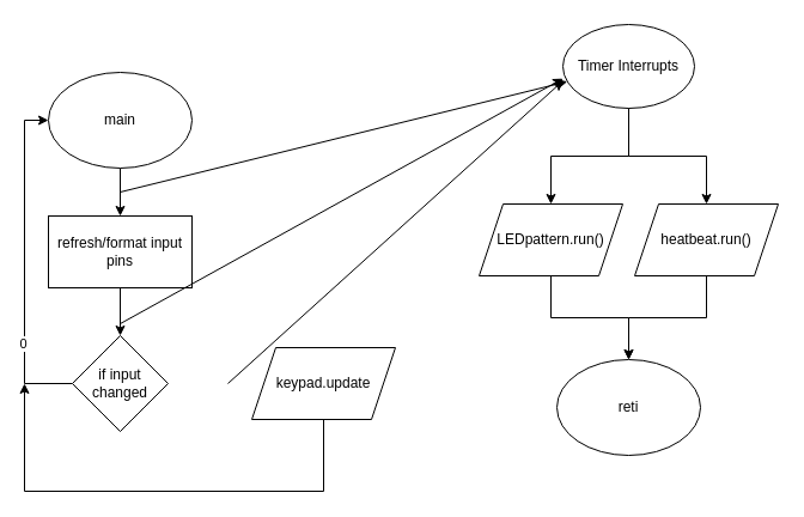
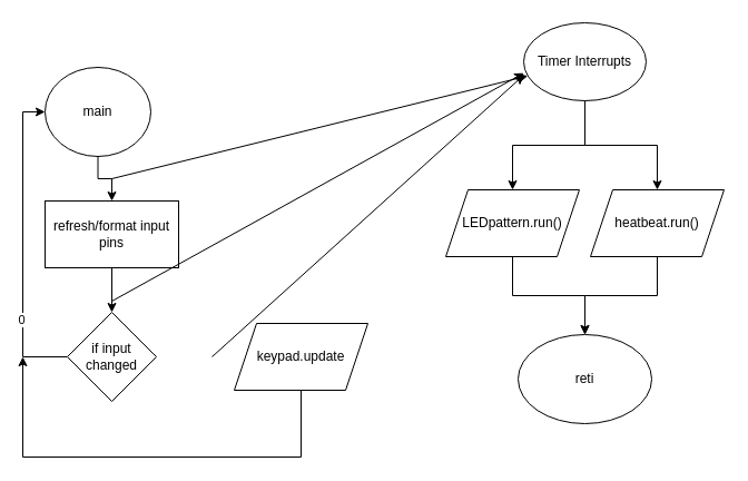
  <mxCell id="0" />
  <mxCell id="1" parent="0" />
  <mxCell id="2" style="edgeStyle=orthogonalEdgeStyle;rounded=0;orthogonalLoop=1;jettySize=auto;html=1;entryX=0.5;entryY=0;entryDx=0;entryDy=0;" edge="1" parent="1" source="3" target="5"><mxGeometry relative="1" as="geometry"><mxPoint x="100" y="220" as="targetPoint" /></mxGeometry></mxCell>
- <mxCell id="3" value="main" style="ellipse;whiteSpace=wrap;html=1;" vertex="1" parent="1"><mxGeometry x="40" y="60" width="120" height="80" as="geometry" /></mxCell>
+ <mxCell id="3" value="main" style="ellipse;whiteSpace=wrap;html=1;" vertex="1" parent="1"><mxGeometry x="40" y="60" width="95" height="80" as="geometry" /></mxCell>
  <mxCell id="4" style="edgeStyle=orthogonalEdgeStyle;rounded=0;orthogonalLoop=1;jettySize=auto;html=1;entryX=0.5;entryY=0;entryDx=0;entryDy=0;" edge="1" parent="1" source="5" target="8"><mxGeometry relative="1" as="geometry" /></mxCell>
  <mxCell id="5" value="refresh/format input pins" style="whiteSpace=wrap;html=1;rounded=0;" vertex="1" parent="1"><mxGeometry x="40" y="180" width="120" height="60" as="geometry" /></mxCell>
  <mxCell id="6" style="edgeStyle=orthogonalEdgeStyle;rounded=0;orthogonalLoop=1;jettySize=auto;html=1;entryX=0;entryY=0.5;entryDx=0;entryDy=0;" edge="1" parent="1" source="8" target="3"><mxGeometry relative="1" as="geometry"><Array as="points"><mxPoint x="20" y="320" /><mxPoint x="20" y="100" /></Array></mxGeometry></mxCell>
  <mxCell id="7" value="0" style="edgeLabel;html=1;align=center;verticalAlign=middle;resizable=0;points=[];" vertex="1" connectable="0" parent="6"><mxGeometry x="-0.468" y="2" relative="1" as="geometry"><mxPoint as="offset" /></mxGeometry></mxCell>
  <mxCell id="8" value="if input changed" style="rhombus;whiteSpace=wrap;html=1;" vertex="1" parent="1"><mxGeometry x="60" y="280" width="80" height="80" as="geometry" /></mxCell>
  <mxCell id="9" style="edgeStyle=orthogonalEdgeStyle;rounded=0;orthogonalLoop=1;jettySize=auto;html=1;" edge="1" parent="1" source="10"><mxGeometry relative="1" as="geometry"><mxPoint x="20" y="320" as="targetPoint" /><Array as="points"><mxPoint x="270" y="410" /><mxPoint x="20" y="410" /></Array></mxGeometry></mxCell>
  <mxCell id="10" value="keypad.update" style="shape=parallelogram;perimeter=parallelogramPerimeter;whiteSpace=wrap;html=1;fixedSize=1;" vertex="1" parent="1"><mxGeometry x="210" y="290" width="120" height="60" as="geometry" /></mxCell>
  <mxCell id="11" style="rounded=0;orthogonalLoop=1;jettySize=auto;html=1;" edge="1" parent="1" target="15"><mxGeometry relative="1" as="geometry"><mxPoint x="100" y="160" as="sourcePoint" /></mxGeometry></mxCell>
  <mxCell id="12" style="rounded=0;orthogonalLoop=1;jettySize=auto;html=1;entryX=0.001;entryY=0.645;entryDx=0;entryDy=0;entryPerimeter=0;" edge="1" parent="1" target="15"><mxGeometry relative="1" as="geometry"><mxPoint x="100" y="270" as="sourcePoint" /></mxGeometry></mxCell>
  <mxCell id="13" style="rounded=0;orthogonalLoop=1;jettySize=auto;html=1;entryX=0.002;entryY=0.67;entryDx=0;entryDy=0;entryPerimeter=0;" edge="1" parent="1" target="15"><mxGeometry relative="1" as="geometry"><mxPoint x="190" y="320" as="sourcePoint" /></mxGeometry></mxCell>
  <mxCell id="14" style="edgeStyle=orthogonalEdgeStyle;rounded=0;orthogonalLoop=1;jettySize=auto;html=1;entryX=0.5;entryY=0;entryDx=0;entryDy=0;" edge="1" parent="1" source="15" target="20"><mxGeometry relative="1" as="geometry" /></mxCell>
  <mxCell id="15" value="Timer Interrupts" style="ellipse;whiteSpace=wrap;html=1;" vertex="1" parent="1"><mxGeometry x="470" y="20" width="110" height="70" as="geometry" /></mxCell>
  <mxCell id="16" style="edgeStyle=orthogonalEdgeStyle;rounded=0;orthogonalLoop=1;jettySize=auto;html=1;" edge="1" parent="1" source="17" target="21"><mxGeometry relative="1" as="geometry" /></mxCell>
  <mxCell id="17" value="LEDpattern.run()" style="shape=parallelogram;perimeter=parallelogramPerimeter;whiteSpace=wrap;html=1;fixedSize=1;" vertex="1" parent="1"><mxGeometry x="400" y="170" width="120" height="60" as="geometry" /></mxCell>
  <mxCell id="18" style="edgeStyle=orthogonalEdgeStyle;rounded=0;orthogonalLoop=1;jettySize=auto;html=1;entryX=0.5;entryY=0;entryDx=0;entryDy=0;" edge="1" parent="1" source="15" target="17"><mxGeometry relative="1" as="geometry" /></mxCell>
  <mxCell id="19" style="edgeStyle=orthogonalEdgeStyle;rounded=0;orthogonalLoop=1;jettySize=auto;html=1;" edge="1" parent="1" source="20" target="21"><mxGeometry relative="1" as="geometry" /></mxCell>
  <mxCell id="20" value="heatbeat.run()" style="shape=parallelogram;perimeter=parallelogramPerimeter;whiteSpace=wrap;html=1;fixedSize=1;" vertex="1" parent="1"><mxGeometry x="530" y="170" width="120" height="60" as="geometry" /></mxCell>
  <mxCell id="21" value="reti" style="ellipse;whiteSpace=wrap;html=1;" vertex="1" parent="1"><mxGeometry x="465" y="300" width="120" height="80" as="geometry" /></mxCell>
